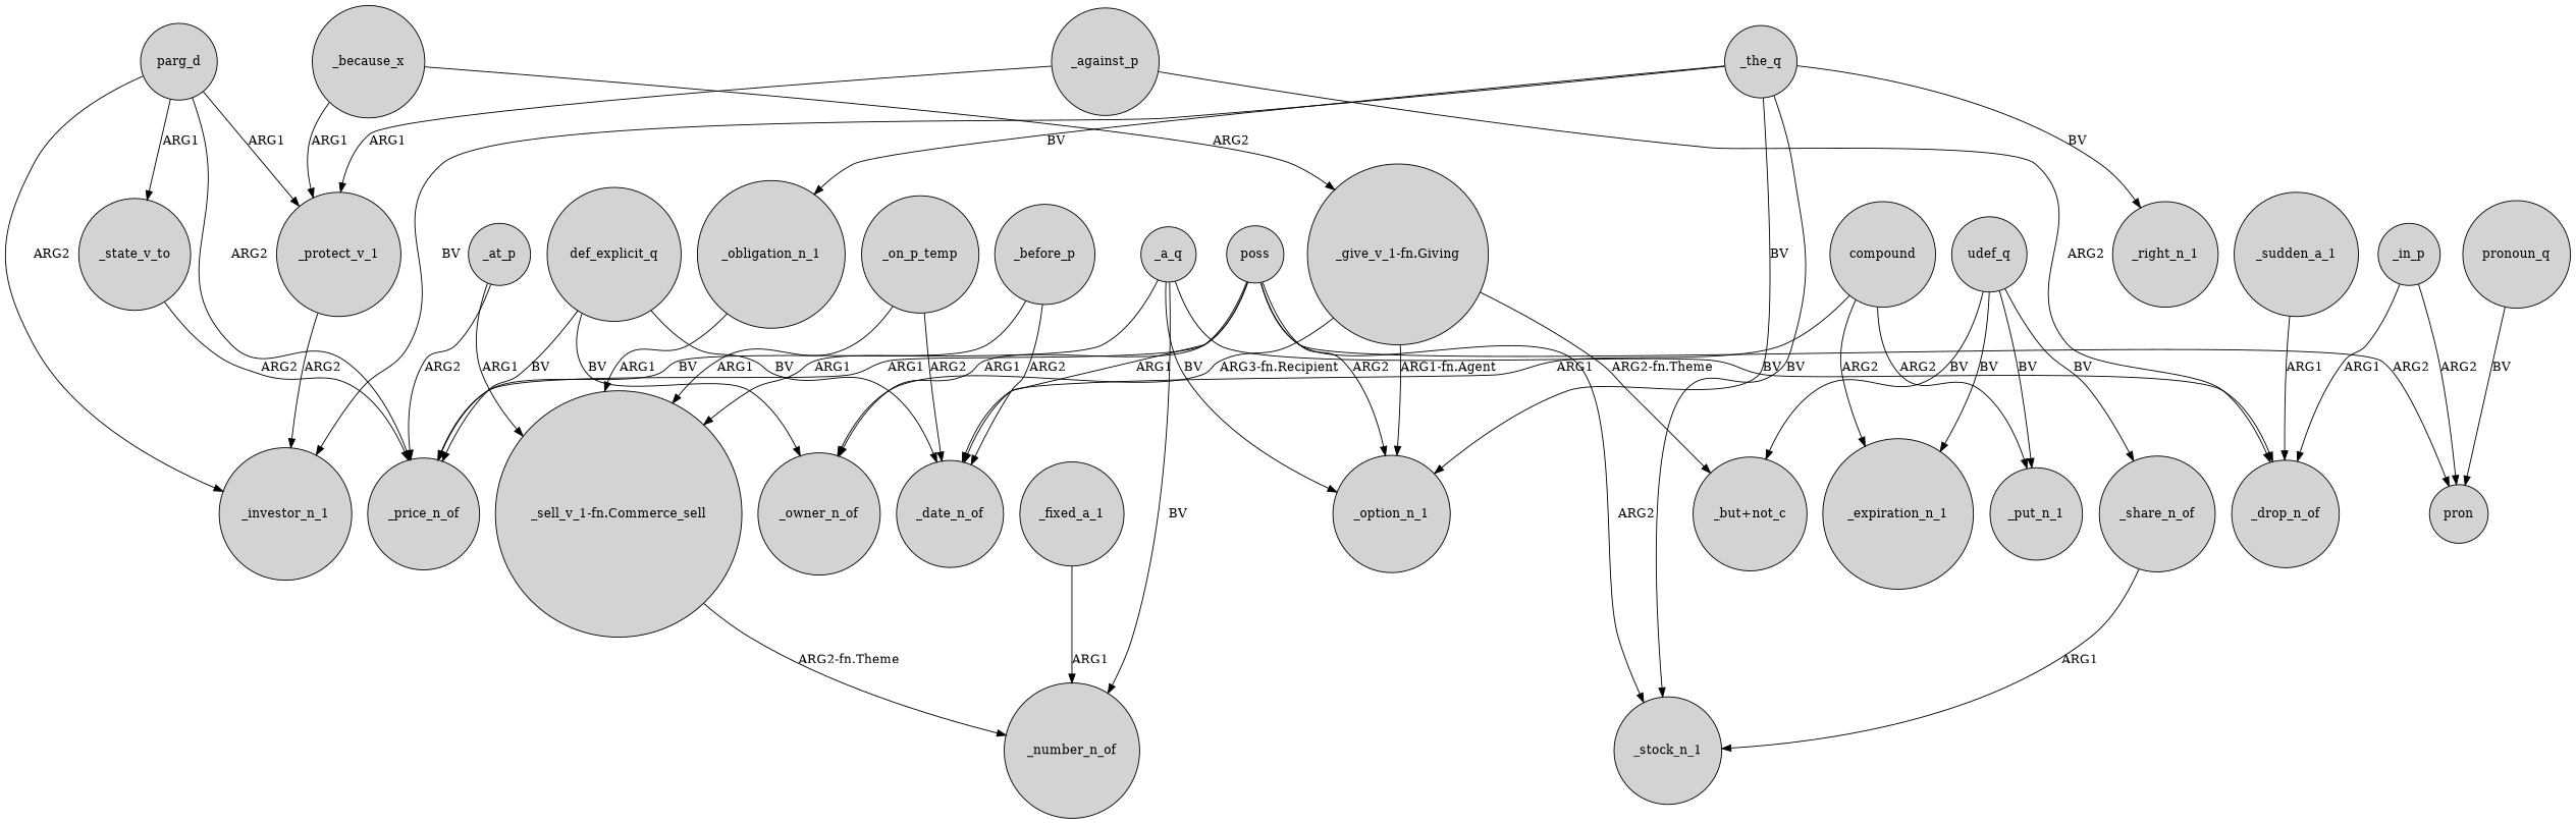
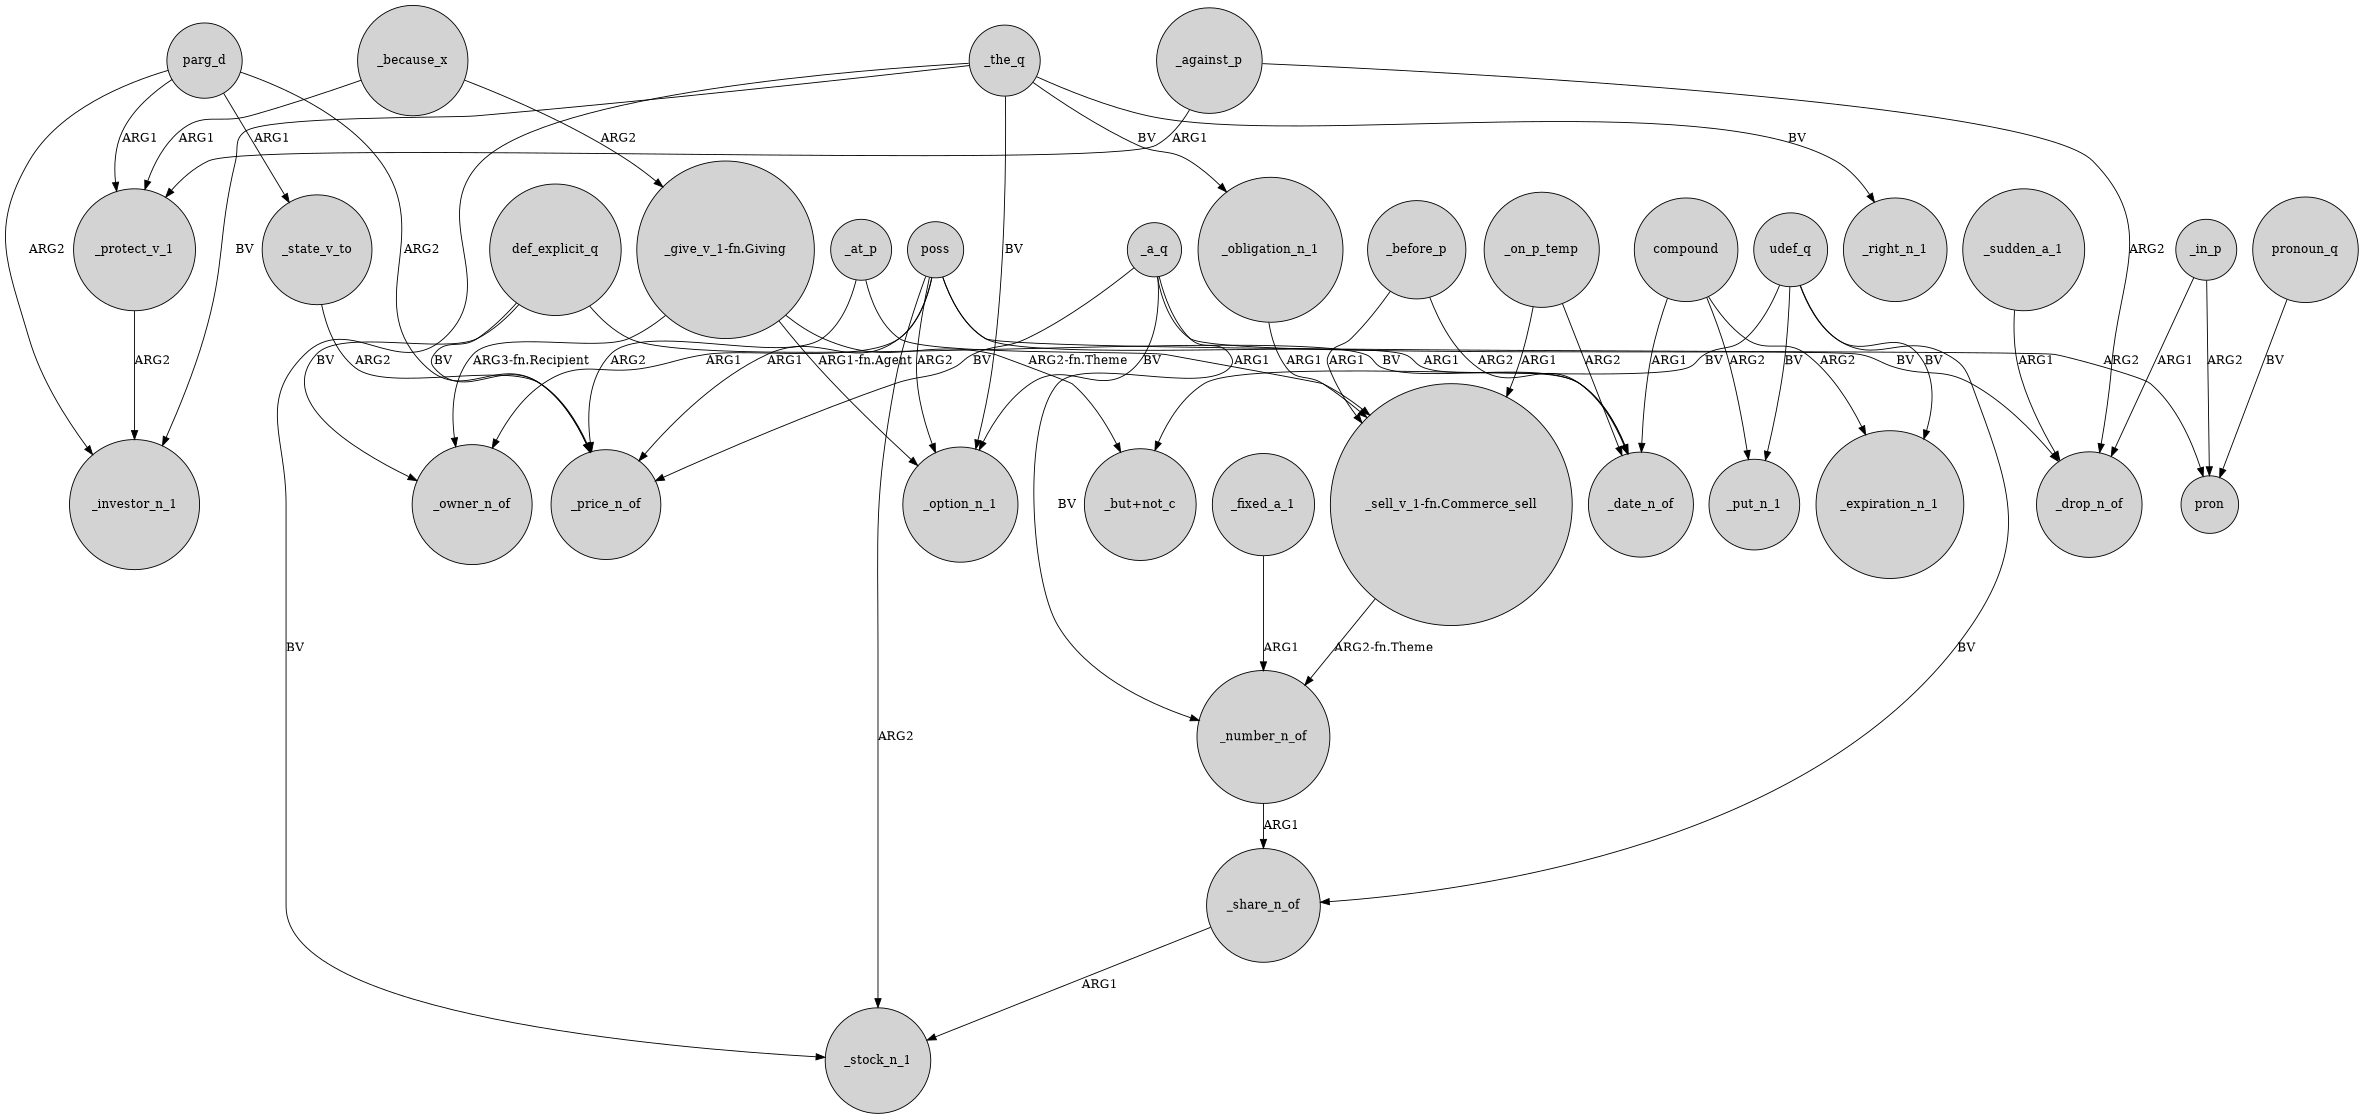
  digraph {
    node [shape=circle style=filled]
    poss
    _owner_n_of
    _price_n_of
    pron
    _option_n_1
    _stock_n_1
    _date_n_of
    parg_d
    _protect_v_1
    _investor_n_1
    _state_v_to
    _a_q
    _number_n_of
    _drop_n_of
    _share_n_of
    _fixed_a_1
    compound
    _put_n_1
    _expiration_n_1
    _obligation_n_1
    "_sell_v_1-fn.Commerce_sell"
    def_explicit_q
    _the_q
    _right_n_1
    udef_q
    "_but+not_c"
    _in_p
    _against_p
    "_give_v_1-fn.Giving"
    _on_p_temp
    _before_p
    pronoun_q
    _sudden_a_1
    _because_x
    _at_p
    poss -> _owner_n_of [label=ARG1]
    poss -> _price_n_of [label=ARG1]
    poss -> pron [label=ARG2]
    poss -> _option_n_1 [label=ARG2]
    poss -> _stock_n_1 [label=ARG2]
    poss -> _date_n_of [label=ARG1]
    parg_d -> _price_n_of [label=ARG2]
    parg_d -> _protect_v_1 [label=ARG1]
    parg_d -> _investor_n_1 [label=ARG2]
    parg_d -> _state_v_to [label=ARG1]
    _protect_v_1 -> _investor_n_1 [label=ARG2]
    _state_v_to -> _price_n_of [label=ARG2]
    _a_q -> _price_n_of [label=BV]
    _a_q -> _option_n_1 [label=BV]
    _a_q -> _number_n_of [label=BV]
    _a_q -> _drop_n_of [label=BV]
+   _number_n_of -> _share_n_of [label=ARG1]
    _share_n_of -> _stock_n_1 [label=ARG1]
    _fixed_a_1 -> _number_n_of [label=ARG1]
    compound -> _date_n_of [label=ARG1]
    compound -> _put_n_1 [label=ARG2]
    compound -> _expiration_n_1 [label=ARG2]
    _obligation_n_1 -> "_sell_v_1-fn.Commerce_sell" [label=ARG1]
    "_sell_v_1-fn.Commerce_sell" -> _number_n_of [label="ARG2-fn.Theme"]
    def_explicit_q -> _owner_n_of [label=BV]
    def_explicit_q -> _price_n_of [label=BV]
    def_explicit_q -> _date_n_of [label=BV]
    _the_q -> _option_n_1 [label=BV]
    _the_q -> _stock_n_1 [label=BV]
    _the_q -> _investor_n_1 [label=BV]
    _the_q -> _obligation_n_1 [label=BV]
    _the_q -> _right_n_1 [label=BV]
    udef_q -> _share_n_of [label=BV]
    udef_q -> _put_n_1 [label=BV]
    udef_q -> _expiration_n_1 [label=BV]
    udef_q -> "_but+not_c" [label=BV]
    _in_p -> pron [label=ARG2]
    _in_p -> _drop_n_of [label=ARG1]
    _against_p -> _protect_v_1 [label=ARG1]
    _against_p -> _drop_n_of [label=ARG2]
    "_give_v_1-fn.Giving" -> _owner_n_of [label="ARG3-fn.Recipient"]
    "_give_v_1-fn.Giving" -> _option_n_1 [label="ARG1-fn.Agent"]
    "_give_v_1-fn.Giving" -> "_but+not_c" [label="ARG2-fn.Theme"]
    _on_p_temp -> _date_n_of [label=ARG2]
    _on_p_temp -> "_sell_v_1-fn.Commerce_sell" [label=ARG1]
    _before_p -> _date_n_of [label=ARG2]
    _before_p -> "_sell_v_1-fn.Commerce_sell" [label=ARG1]
    pronoun_q -> pron [label=BV]
    _sudden_a_1 -> _drop_n_of [label=ARG1]
    _because_x -> _protect_v_1 [label=ARG1]
    _because_x -> "_give_v_1-fn.Giving" [label=ARG2]
    _at_p -> _price_n_of [label=ARG2]
    _at_p -> "_sell_v_1-fn.Commerce_sell" [label=ARG1]
  }
